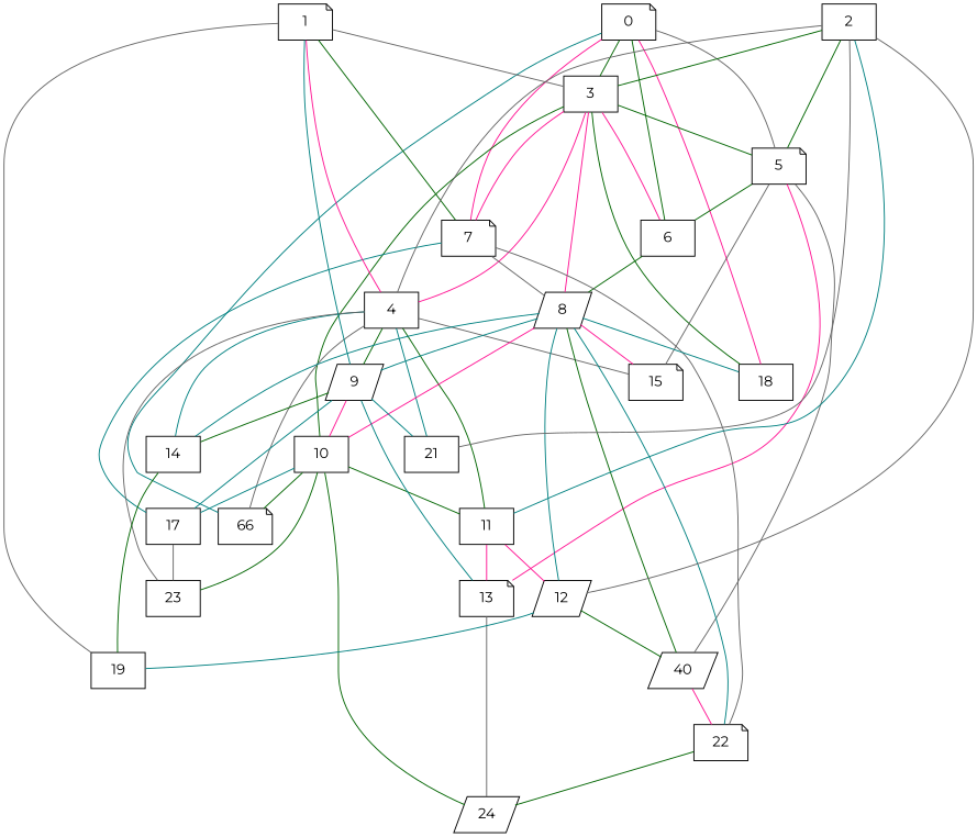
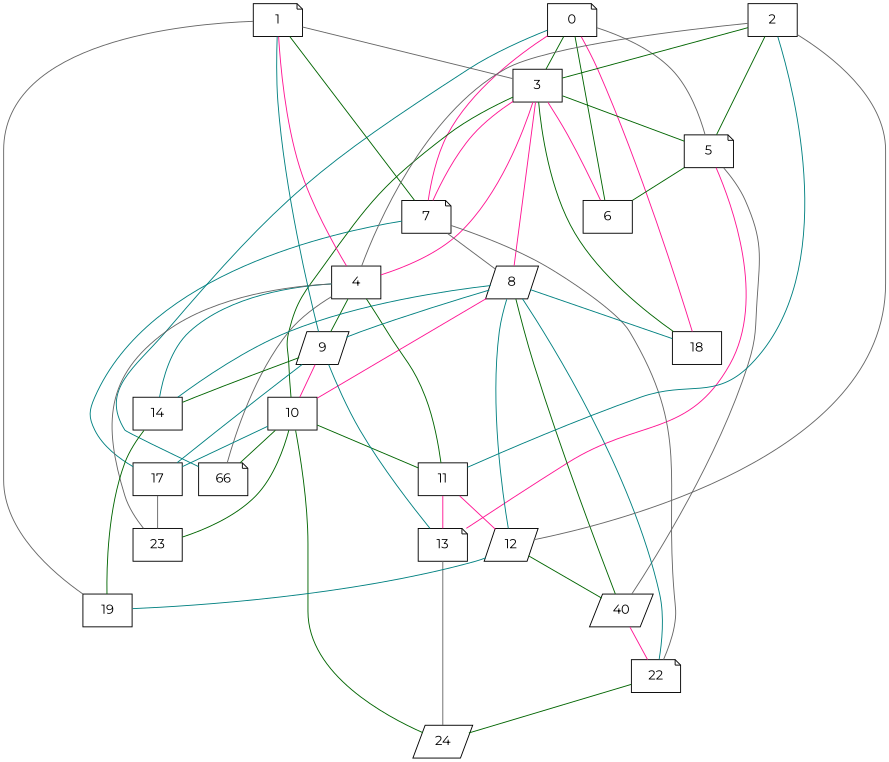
  strict graph {
    fontname=Montserrat
    node [fontname=Montserrat shape=box]
    edge [color=darkgreen fontname=Montserrat is_available=True prob=1.0]
    0 [shape=note]
    3
    5 [shape=note]
    6
    7 [shape=note]
    n6 [label=66 shape=note]
    18
    4
    8 [shape=parallelogram]
    10
-   15 [shape=note]
    13 [shape=note]
    n13 [label=40 shape=parallelogram]
    17
    22 [shape=note]
    1 [shape=note]
    9 [shape=parallelogram]
    19
    11
-   21
    14
    23
    12 [shape=parallelogram]
    2
    24 [shape=parallelogram]
    0 -- 3 [prob=0.215446742977]
    0 -- 5 [color=gray40 prob=0.837469923828]
    0 -- 6 [prob=0.328527107388]
    0 -- 7 [color=deeppink prob=0.666852264878]
    0 -- n6 [color=teal prob=0.912492200964]
    0 -- 18 [color=deeppink prob=0.710231789859]
    3 -- 5 [prob=0.649679991443]
    3 -- 6 [color=deeppink prob=0.763750179896]
    3 -- 7 [color=deeppink prob=0.715442282357]
    3 -- 18 [prob=0.0945531195592]
    3 -- 4 [color=deeppink prob=0.0998741699167]
    3 -- 8 [color=deeppink prob=0.555011179659]
    3 -- 10 [prob=0.905529173681]
    5 -- 6 [prob=0.981818834734]
-   5 -- 15 [color=gray40]
    5 -- 13 [color=deeppink prob=0.577765775875]
    5 -- n13 [color=gray40 prob=0.564513147685]
-   6 -- 8
    7 -- 8 [color=gray40 prob=0.740405475485]
    7 -- 17 [color=teal]
    7 -- 22 [color=gray40]
    4 -- n6 [color=gray40 prob=0.7328596576]
-   4 -- 15 [color=gray40 prob=0.420595182052]
    4 -- 9
    4 -- 11 [prob=0.245554434163]
-   4 -- 21 [color=teal prob=0.912528487697]
    4 -- 14 [color=teal prob=0.166036638582]
    4 -- 23 [color=gray40 prob=0.987744654644]
    8 -- 18 [color=teal prob=0.513514148945]
    8 -- 10 [color=deeppink]
-   8 -- 15 [color=deeppink prob=0.536109836598]
    8 -- n13
    8 -- 22 [color=teal prob=0.0830602138932]
    8 -- 9 [color=teal prob=0.384611332873]
    8 -- 14 [color=teal prob=0.315564386072]
    8 -- 12 [color=teal]
    10 -- n6 [prob=0.259253659311]
    10 -- 17 [color=teal]
    10 -- 11
    10 -- 23 [prob=0.496246536382]
    10 -- 24 [prob=0.100289494775]
    13 -- 24 [color=gray40 prob=0.280774671373]
    n13 -- 22 [color=deeppink prob=0.273686910344]
    17 -- 23 [color=gray40]
    22 -- 24 [prob=0.830437359562]
    1 -- 3 [color=gray40 prob=0.220219803404]
    1 -- 7 [prob=0.571846685521]
    1 -- 4 [color=deeppink prob=0.0831715975235]
    1 -- 9 [color=teal]
    1 -- 19 [color=gray40 prob=0.345984652156]
    9 -- 10 [color=deeppink prob=0.335786538704]
    9 -- 13 [color=teal]
    9 -- 17 [color=teal]
-   9 -- 21 [color=teal prob=0.362989499998]
    9 -- 14 [prob=0.181088042615]
    11 -- 13 [color=deeppink prob=0.352209988234]
    11 -- 12 [color=deeppink prob=0.672948045891]
    14 -- 19
    12 -- n13 [prob=0.979558416875]
    12 -- 19 [color=teal prob=0.681254823112]
    2 -- 3 [prob=0.120096906318]
    2 -- 5
    2 -- 4 [color=gray40]
    2 -- 11 [color=teal]
-   2 -- 21 [color=gray40 prob=0.383495662601]
    2 -- 12 [color=gray40 prob=0.747861502596]
  }
